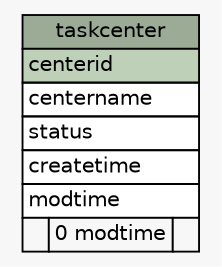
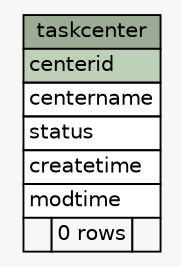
  digraph {
    bgcolor="#f7f7f7"
    fontname=Helvetica
    fontsize=11
    nodesep=0.18
    rankdir=RL
    ranksep=0.46
-   n1 [fontname=Helvetica fontsize=11 label=<     <TABLE BORDER="0" CELLBORDER="1" CELLSPACING="0" BGCOLOR="#ffffff">       <TR><TD COLSPAN="3" BGCOLOR="#9bab96" ALIGN="CENTER">taskcenter</TD></TR>       <TR><TD PORT="centerid" COLSPAN="3" BGCOLOR="#bed1b8" ALIGN="LEFT">centerid</TD></TR>       <TR><TD PORT="centername" COLSPAN="3" ALIGN="LEFT">centername</TD></TR>       <TR><TD PORT="status" COLSPAN="3" ALIGN="LEFT">status</TD></TR>       <TR><TD PORT="createtime" COLSPAN="3" ALIGN="LEFT">createtime</TD></TR>       <TR><TD PORT="modtime" COLSPAN="3" ALIGN="LEFT">modtime</TD></TR>       <TR><TD ALIGN="LEFT" BGCOLOR="#f7f7f7">  </TD><TD ALIGN="RIGHT" BGCOLOR="#f7f7f7">0 modtime</TD><TD ALIGN="RIGHT" BGCOLOR="#f7f7f7">  </TD></TR>     </TABLE>> shape=plaintext]
+   n1 [fontname=Helvetica fontsize=11 label=<     <TABLE BORDER="0" CELLBORDER="1" CELLSPACING="0" BGCOLOR="#ffffff">       <TR><TD COLSPAN="3" BGCOLOR="#9bab96" ALIGN="CENTER">taskcenter</TD></TR>       <TR><TD PORT="centerid" COLSPAN="3" BGCOLOR="#bed1b8" ALIGN="LEFT">centerid</TD></TR>       <TR><TD PORT="centername" COLSPAN="3" ALIGN="LEFT">centername</TD></TR>       <TR><TD PORT="status" COLSPAN="3" ALIGN="LEFT">status</TD></TR>       <TR><TD PORT="createtime" COLSPAN="3" ALIGN="LEFT">createtime</TD></TR>       <TR><TD PORT="modtime" COLSPAN="3" ALIGN="LEFT">modtime</TD></TR>       <TR><TD ALIGN="LEFT" BGCOLOR="#f7f7f7">  </TD><TD ALIGN="RIGHT" BGCOLOR="#f7f7f7">0 rows</TD><TD ALIGN="RIGHT" BGCOLOR="#f7f7f7">  </TD></TR>     </TABLE>> shape=plaintext]
  }
